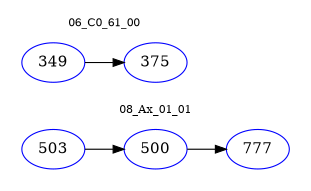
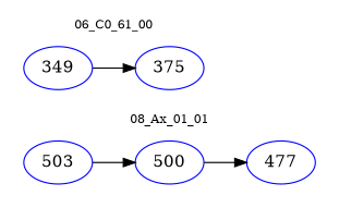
  digraph {
    rankdir=LR
    node [color=blue]
    edge [color=black]
    n1 [label=503]
    n2 [label=500]
-   n3 [label=777]
+   n3 [label=477]
    n4 [label=349]
    n5 [label=375]
    subgraph cluster_1 {
      color=white
      fontsize=10
      label="08_Ax_01_01"
      n1
      n2
      n3
    }
    subgraph cluster_2 {
      color=white
      fontsize=10
      label="06_C0_61_00"
      n4
      n5
    }
    n1 -> n2
    n2 -> n3
    n4 -> n5
  }
